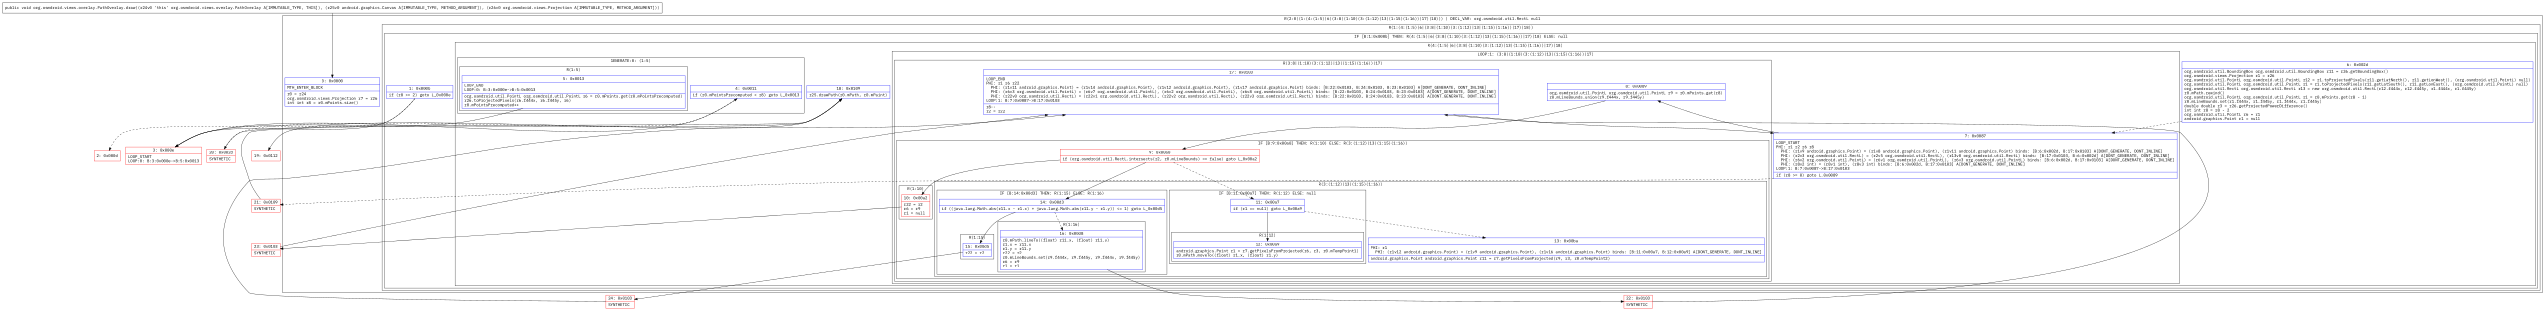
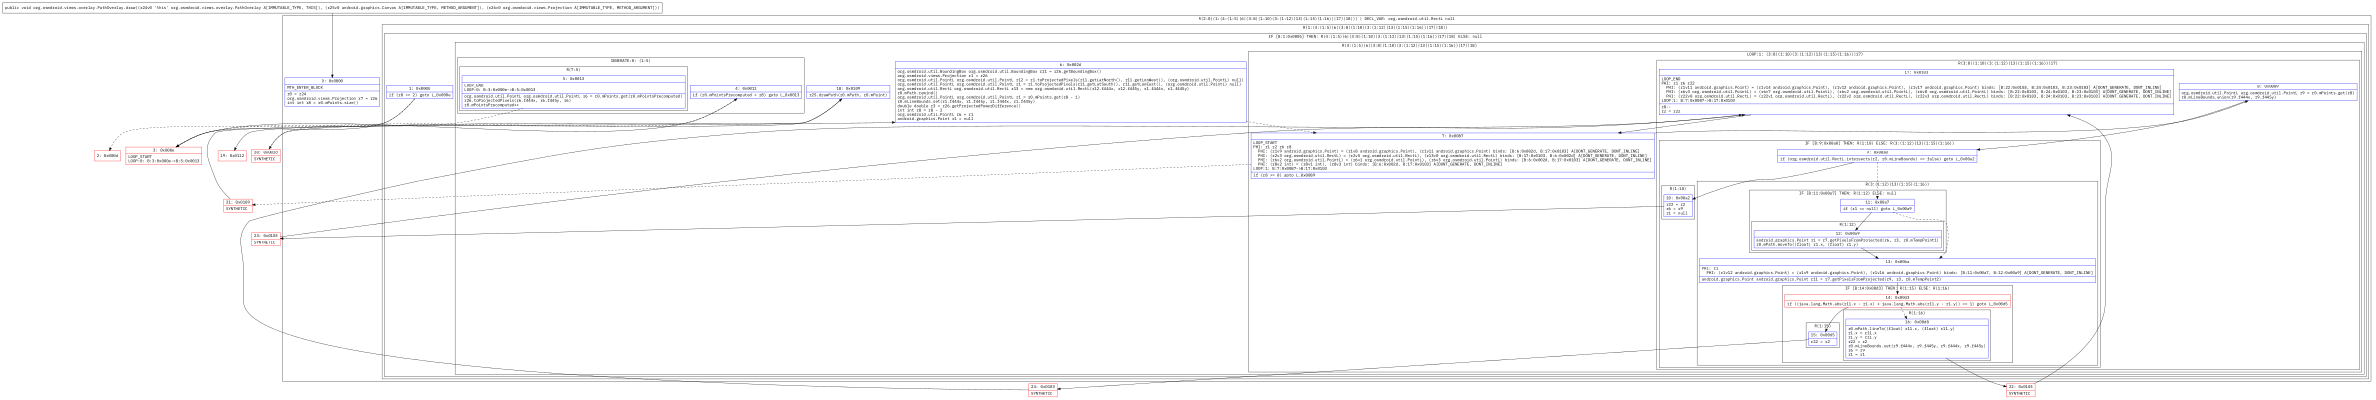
  digraph {
    fontname="IBM Plex Mono"
    node [color=blue fontname="IBM Plex Mono" shape=record]
    edge [fontname="IBM Plex Mono"]
    n1 [label="{5\:\ 0x0013|LOOP_END\lLOOP:0: B:3:0x000e\-\>B:5:0x0013\l|org.osmdroid.util.PointL org.osmdroid.util.PointL r6 = r0.mPoints.get(r0.mPointsPrecomputed)\lr26.toProjectedPixels(r6.f444x, r6.f445y, r6)\lr0.mPointsPrecomputed++\l}"]
    n2 [label="{4\:\ 0x0011|if (r0.mPointsPrecomputed \< r8) goto L_0x0013\l}"]
-   n3 [color=red label="{10\:\ 0x00a2|r22 = r2\lr6 = r9\lr1 = null\l}"]
+   n3 [label="{10\:\ 0x00a2|r22 = r2\lr6 = r9\lr1 = null\l}"]
    n4 [label="{12\:\ 0x00a9|android.graphics.Point r1 = r7.getPixelsFromProjected(r6, r3, r0.mTempPoint1)\lr0.mPath.moveTo((float) r1.x, (float) r1.y)\l}"]
    n5 [label="{11\:\ 0x00a7|if (r1 == null) goto L_0x00a9\l}"]
    n6 [label="{15\:\ 0x00d5|r22 = r2\l}"]
    n7 [label="{16\:\ 0x00d8|r0.mPath.lineTo((float) r11.x, (float) r11.y)\lr1.x = r11.x\lr1.y = r11.y\lr22 = r2\lr0.mLineBounds.set(r9.f444x, r9.f445y, r9.f444x, r9.f445y)\lr6 = r9\lr1 = r1\l}"]
-   n8 [label="{14\:\ 0x00d3|if ((java.lang.Math.abs(r11.x \- r1.x) + java.lang.Math.abs(r11.y \- r1.y)) \<= 1) goto L_0x00d5\l}"]
+   n8 [color=red label="{14\:\ 0x00d3|if ((java.lang.Math.abs(r11.x \- r1.x) + java.lang.Math.abs(r11.y \- r1.y)) \<= 1) goto L_0x00d5\l}"]
    n9 [label="{13\:\ 0x00ba|PHI: r1 \l  PHI: (r1v12 android.graphics.Point) = (r1v9 android.graphics.Point), (r1v16 android.graphics.Point) binds: [B:11:0x00a7, B:12:0x00a9] A[DONT_GENERATE, DONT_INLINE]\l|android.graphics.Point android.graphics.Point r11 = r7.getPixelsFromProjected(r9, r3, r0.mTempPoint2)\l}"]
-   n10 [color=red label="{9\:\ 0x00a0|if (org.osmdroid.util.RectL.intersects(r2, r0.mLineBounds) == false) goto L_0x00a2\l}"]
+   n10 [label="{9\:\ 0x00a0|if (org.osmdroid.util.RectL.intersects(r2, r0.mLineBounds) == false) goto L_0x00a2\l}"]
    n11 [label="{8\:\ 0x0089|org.osmdroid.util.PointL org.osmdroid.util.PointL r9 = r0.mPoints.get(r8)\lr0.mLineBounds.union(r9.f444x, r9.f445y)\l}"]
    n12 [label="{17\:\ 0x0103|LOOP_END\lPHI: r1 r6 r22 \l  PHI: (r1v11 android.graphics.Point) = (r1v14 android.graphics.Point), (r1v12 android.graphics.Point), (r1v17 android.graphics.Point) binds: [B:22:0x0103, B:24:0x0103, B:23:0x0103] A[DONT_GENERATE, DONT_INLINE]\l  PHI: (r6v3 org.osmdroid.util.PointL) = (r6v7 org.osmdroid.util.PointL), (r6v2 org.osmdroid.util.PointL), (r6v8 org.osmdroid.util.PointL) binds: [B:22:0x0103, B:24:0x0103, B:23:0x0103] A[DONT_GENERATE, DONT_INLINE]\l  PHI: (r22v0 org.osmdroid.util.RectL) = (r22v1 org.osmdroid.util.RectL), (r22v2 org.osmdroid.util.RectL), (r22v3 org.osmdroid.util.RectL) binds: [B:22:0x0103, B:24:0x0103, B:23:0x0103] A[DONT_GENERATE, DONT_INLINE]\lLOOP:1: B:7:0x0087\-\>B:17:0x0103\l|r8\-\-\lr2 = r22\l}"]
    n13 [label="{7\:\ 0x0087|LOOP_START\lPHI: r1 r2 r6 r8 \l  PHI: (r1v9 android.graphics.Point) = (r1v8 android.graphics.Point), (r1v11 android.graphics.Point) binds: [B:6:0x002d, B:17:0x0103] A[DONT_GENERATE, DONT_INLINE]\l  PHI: (r2v3 org.osmdroid.util.RectL) = (r2v5 org.osmdroid.util.RectL), (r13v0 org.osmdroid.util.RectL) binds: [B:17:0x0103, B:6:0x002d] A[DONT_GENERATE, DONT_INLINE]\l  PHI: (r6v2 org.osmdroid.util.PointL) = (r6v1 org.osmdroid.util.PointL), (r6v3 org.osmdroid.util.PointL) binds: [B:6:0x002d, B:17:0x0103] A[DONT_GENERATE, DONT_INLINE]\l  PHI: (r8v2 int) = (r8v1 int), (r8v3 int) binds: [B:6:0x002d, B:17:0x0103] A[DONT_GENERATE, DONT_INLINE]\lLOOP:1: B:7:0x0087\-\>B:17:0x0103\l|if (r8 \>= 0) goto L_0x0089\l}"]
    n14 [label="{6\:\ 0x002d|org.osmdroid.util.BoundingBox org.osmdroid.util.BoundingBox r11 = r26.getBoundingBox()\lorg.osmdroid.views.Projection r1 = r26\lorg.osmdroid.util.PointL org.osmdroid.util.PointL r12 = r1.toProjectedPixels(r11.getLatNorth(), r11.getLonWest(), (org.osmdroid.util.PointL) null)\lorg.osmdroid.util.PointL org.osmdroid.util.PointL r1 = r1.toProjectedPixels(r11.getLatSouth(), r11.getLonEast(), (org.osmdroid.util.PointL) null)\lorg.osmdroid.util.RectL org.osmdroid.util.RectL r13 = new org.osmdroid.util.RectL(r12.f444x, r12.f445y, r1.f444x, r1.f445y)\lr0.mPath.rewind()\lorg.osmdroid.util.PointL org.osmdroid.util.PointL r1 = r0.mPoints.get(r8 \- 1)\lr0.mLineBounds.set(r1.f444x, r1.f445y, r1.f444x, r1.f445y)\ldouble double r3 = r26.getProjectedPowerDifference()\lint int r8 = r8 \- 2\lorg.osmdroid.util.PointL r6 = r1\landroid.graphics.Point r1 = null\l}"]
    n15 [label="{18\:\ 0x0109|r25.drawPath(r0.mPath, r0.mPaint)\l}"]
    n16 [label="{1\:\ 0x000b|if (r8 \>= 2) goto L_0x000e\l}"]
    n17 [label="{0\:\ 0x0000|MTH_ENTER_BLOCK\l|r0 = r24\lorg.osmdroid.views.Projection r7 = r26\lint int r8 = r0.mPoints.size()\l}"]
    n18 [color=red label="{3\:\ 0x000e|LOOP_START\lLOOP:0: B:3:0x000e\-\>B:5:0x0013\l}"]
    n19 [color=red label="{20\:\ 0x002d|SYNTHETIC\l}"]
    n20 [color=red label="{23\:\ 0x0103|SYNTHETIC\l}"]
    n21 [color=red label="{24\:\ 0x0103|SYNTHETIC\l}"]
    n22 [color=red label="{22\:\ 0x0103|SYNTHETIC\l}"]
    n23 [color=red label="{21\:\ 0x0109|SYNTHETIC\l}"]
    n24 [color=red label="{19\:\ 0x0112}"]
    n25 [color=red label="{2\:\ 0x000d}"]
    n26 [label="{public void org.osmdroid.views.overlay.PathOverlay.draw((r24v0 'this' org.osmdroid.views.overlay.PathOverlay A[IMMUTABLE_TYPE, THIS]), (r25v0 android.graphics.Canvas A[IMMUTABLE_TYPE, METHOD_ARGUMENT]), (r26v0 org.osmdroid.views.Projection A[IMMUTABLE_TYPE, METHOD_ARGUMENT])) }" color=""]
    subgraph cluster_1 {
      label="R(2:0|(1:(4:(1:5)|6|(3:8|(1:10)(3:(1:12)|13|(1:15)(1:16))|17)|18))) | DECL_VAR: org.osmdroid.util.RectL null\l"
      n17
      subgraph cluster_2 {
        label="R(1:(4:(1:5)|6|(3:8|(1:10)(3:(1:12)|13|(1:15)(1:16))|17)|18))"
        subgraph cluster_3 {
          label="IF [B:1:0x000b] THEN: R(4:(1:5)|6|(3:8|(1:10)(3:(1:12)|13|(1:15)(1:16))|17)|18) ELSE: null"
          n16
          subgraph cluster_4 {
            label="R(4:(1:5)|6|(3:8|(1:10)(3:(1:12)|13|(1:15)(1:16))|17)|18)"
            n14
            n15
            subgraph cluster_5 {
              label="GENERATE:0: (1:5)"
              n2
              subgraph cluster_6 {
-               label="R(1:5)"
+               label="R(7:5)"
                n1
              }
            }
            subgraph cluster_7 {
              label="LOOP:1: (3:8|(1:10)(3:(1:12)|13|(1:15)(1:16))|17)"
              n13
              subgraph cluster_8 {
                label="R(3:8|(1:10)(3:(1:12)|13|(1:15)(1:16))|17)"
                n11
                n12
                subgraph cluster_9 {
                  label="IF [B:9:0x00a0] THEN: R(1:10) ELSE: R(3:(1:12)|13|(1:15)(1:16))"
                  n10
                  subgraph cluster_10 {
                    label="R(1:10)"
                    n3
                  }
                  subgraph cluster_11 {
                    label="R(3:(1:12)|13|(1:15)(1:16))"
                    n9
                    subgraph cluster_12 {
                      label="IF [B:11:0x00a7] THEN: R(1:12) ELSE: null"
                      n5
                      subgraph cluster_13 {
                        label="R(1:12)"
                        n4
                      }
                    }
                    subgraph cluster_14 {
                      label="IF [B:14:0x00d3] THEN: R(1:15) ELSE: R(1:16)"
                      n8
                      subgraph cluster_15 {
                        label="R(1:15)"
                        n6
                      }
                      subgraph cluster_16 {
                        label="R(1:16)"
                        n7
                      }
                    }
                  }
                }
              }
            }
          }
        }
      }
    }
-   n1 -> n18
+   n1 -> n18 [style=dashed]
    n2 -> n19 [style=dashed]
    n3 -> n20
+   n4 -> n9
    n5 -> n4
    n5 -> n9 [style=dashed]
    n6 -> n21
    n7 -> n22
    n8 -> n6
    n8 -> n7 [style=dashed]
-   n10 -> n8
+   n9 -> n8
    n10 -> n3
    n10 -> n5 [style=dashed]
    n11 -> n10
    n12 -> n13
    n13 -> n11
    n13 -> n23 [style=dashed]
    n14 -> n13 [style=dashed]
    n15 -> n24
    n16 -> n18
    n16 -> n25 [style=dashed]
    n18 -> n2
-   n19 -> n15
+   n19 -> n14
    n20 -> n12
    n21 -> n12
    n22 -> n12
    n23 -> n15
    n26 -> n17
  }
